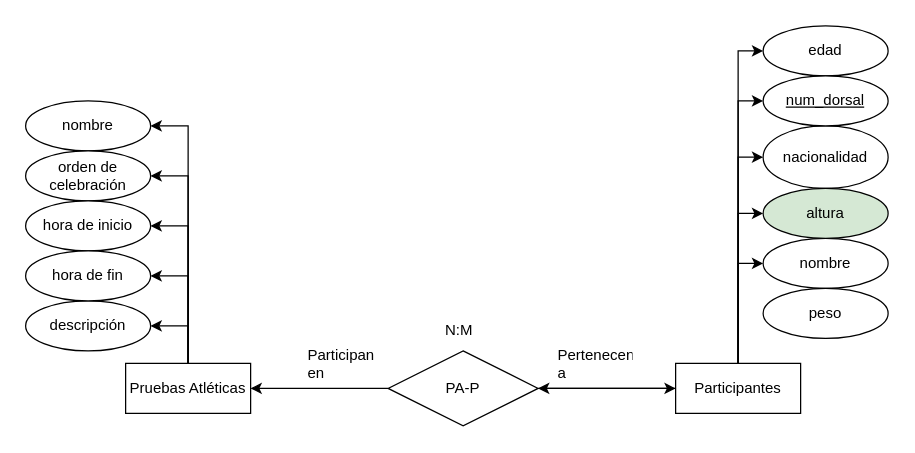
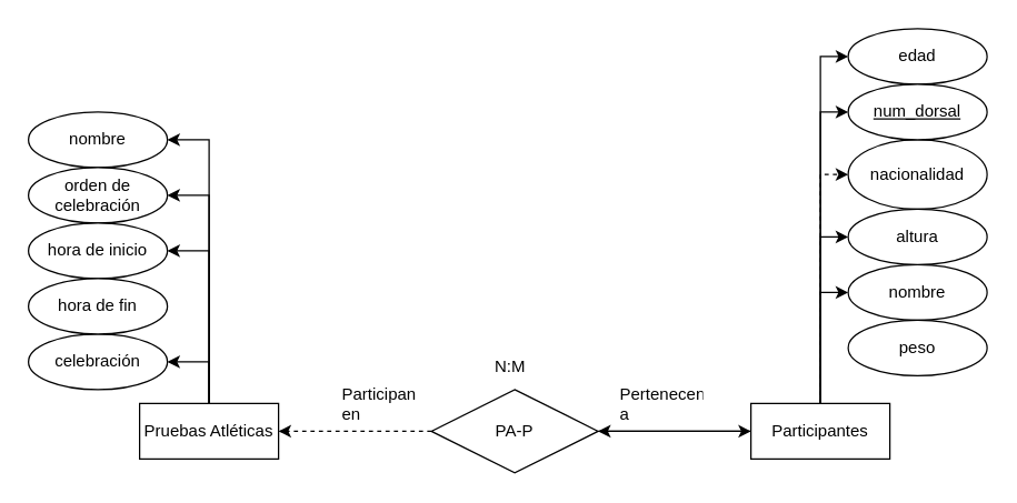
  <mxCell id="0" />
  <mxCell id="1" parent="0" />
  <mxCell id="2" style="edgeStyle=orthogonalEdgeStyle;rounded=0;orthogonalLoop=1;jettySize=auto;html=1;entryX=0;entryY=0.5;entryDx=0;entryDy=0;exitX=0.5;exitY=0;exitDx=0;exitDy=0;" edge="1" parent="1" source="31" target="30"><mxGeometry relative="1" as="geometry"><mxPoint x="590" y="290" as="sourcePoint" /></mxGeometry></mxCell>
- <mxCell id="3" style="edgeStyle=orthogonalEdgeStyle;rounded=0;orthogonalLoop=1;jettySize=auto;html=1;entryX=0;entryY=0.5;entryDx=0;entryDy=0;exitX=0.5;exitY=0;exitDx=0;exitDy=0;" edge="1" parent="1" source="31" target="18"><mxGeometry relative="1" as="geometry"><mxPoint x="590" y="290" as="sourcePoint" /></mxGeometry></mxCell>
+ <mxCell id="3" style="edgeStyle=orthogonalEdgeStyle;rounded=0;orthogonalLoop=1;jettySize=auto;html=1;entryX=0;entryY=0.5;entryDx=0;entryDy=0;exitX=0.5;exitY=0;exitDx=0;exitDy=0;dashed=1;" edge="1" parent="1" source="31" target="18"><mxGeometry relative="1" as="geometry"><mxPoint x="590" y="290" as="sourcePoint" /></mxGeometry></mxCell>
  <mxCell id="4" style="edgeStyle=orthogonalEdgeStyle;rounded=0;orthogonalLoop=1;jettySize=auto;html=1;entryX=0;entryY=0.5;entryDx=0;entryDy=0;exitX=0.5;exitY=0;exitDx=0;exitDy=0;" edge="1" parent="1" source="31" target="21"><mxGeometry relative="1" as="geometry"><mxPoint x="590" y="290" as="sourcePoint" /></mxGeometry></mxCell>
  <mxCell id="5" style="edgeStyle=orthogonalEdgeStyle;rounded=0;orthogonalLoop=1;jettySize=auto;html=1;entryX=0;entryY=0.5;entryDx=0;entryDy=0;exitX=0.5;exitY=0;exitDx=0;exitDy=0;" edge="1" parent="1" source="31" target="17"><mxGeometry relative="1" as="geometry"><mxPoint x="590" y="290" as="sourcePoint" /></mxGeometry></mxCell>
  <mxCell id="6" style="edgeStyle=orthogonalEdgeStyle;rounded=0;orthogonalLoop=1;jettySize=auto;html=1;" edge="1" parent="1" source="31" target="10"><mxGeometry relative="1" as="geometry"><mxPoint x="590" y="290" as="sourcePoint" /></mxGeometry></mxCell>
  <mxCell id="7" style="edgeStyle=orthogonalEdgeStyle;rounded=0;orthogonalLoop=1;jettySize=auto;html=1;entryX=0;entryY=0.5;entryDx=0;entryDy=0;exitX=0.5;exitY=0;exitDx=0;exitDy=0;" edge="1" parent="1" source="31" target="19"><mxGeometry relative="1" as="geometry"><mxPoint x="590" y="290" as="sourcePoint" /></mxGeometry></mxCell>
  <mxCell id="8" value="" style="edgeStyle=orthogonalEdgeStyle;rounded=0;orthogonalLoop=1;jettySize=auto;html=1;" parent="1" source="10" edge="1"><mxGeometry relative="1" as="geometry"><mxPoint x="540" y="310" as="targetPoint" /></mxGeometry></mxCell>
- <mxCell id="9" value="" style="edgeStyle=orthogonalEdgeStyle;rounded=0;orthogonalLoop=1;jettySize=auto;html=1;" parent="1" source="10" target="16" edge="1"><mxGeometry relative="1" as="geometry" /></mxCell>
+ <mxCell id="9" value="" style="edgeStyle=orthogonalEdgeStyle;rounded=0;orthogonalLoop=1;jettySize=auto;html=1;dashed=1;" parent="1" source="10" target="16" edge="1"><mxGeometry relative="1" as="geometry" /></mxCell>
  <mxCell id="10" value="PA-P" style="shape=rhombus;perimeter=rhombusPerimeter;whiteSpace=wrap;html=1;align=center;" parent="1" vertex="1"><mxGeometry x="310" y="280" width="120" height="60" as="geometry" /></mxCell>
  <mxCell id="11" style="edgeStyle=orthogonalEdgeStyle;rounded=0;orthogonalLoop=1;jettySize=auto;html=1;entryX=1;entryY=0.5;entryDx=0;entryDy=0;" edge="1" parent="1" source="16" target="22"><mxGeometry relative="1" as="geometry" /></mxCell>
  <mxCell id="12" style="edgeStyle=orthogonalEdgeStyle;rounded=0;orthogonalLoop=1;jettySize=auto;html=1;entryX=1;entryY=0.5;entryDx=0;entryDy=0;" edge="1" parent="1" source="16" target="23"><mxGeometry relative="1" as="geometry" /></mxCell>
  <mxCell id="13" style="edgeStyle=orthogonalEdgeStyle;rounded=0;orthogonalLoop=1;jettySize=auto;html=1;entryX=1;entryY=0.5;entryDx=0;entryDy=0;" edge="1" parent="1" source="16" target="25"><mxGeometry relative="1" as="geometry" /></mxCell>
- <mxCell id="14" style="edgeStyle=orthogonalEdgeStyle;rounded=0;orthogonalLoop=1;jettySize=auto;html=1;entryX=1;entryY=0.5;entryDx=0;entryDy=0;" edge="1" parent="1" source="16" target="26"><mxGeometry relative="1" as="geometry" /></mxCell>
  <mxCell id="15" style="edgeStyle=orthogonalEdgeStyle;rounded=0;orthogonalLoop=1;jettySize=auto;html=1;entryX=1;entryY=0.5;entryDx=0;entryDy=0;" edge="1" parent="1" source="16" target="24"><mxGeometry relative="1" as="geometry" /></mxCell>
  <mxCell id="16" value="Pruebas Atléticas" style="whiteSpace=wrap;html=1;align=center;" parent="1" vertex="1"><mxGeometry x="100" y="290" width="100" height="40" as="geometry" /></mxCell>
  <mxCell id="17" value="nombre" style="ellipse;whiteSpace=wrap;html=1;align=center;" parent="1" vertex="1"><mxGeometry x="610" y="190" width="100" height="40" as="geometry" /></mxCell>
  <mxCell id="18" value="nacionalidad" style="ellipse;whiteSpace=wrap;html=1;align=center;" parent="1" vertex="1"><mxGeometry x="610" y="100" width="100" height="50" as="geometry" /></mxCell>
  <mxCell id="19" value="edad" style="ellipse;whiteSpace=wrap;html=1;align=center;" parent="1" vertex="1"><mxGeometry x="610" y="20" width="100" height="40" as="geometry" /></mxCell>
  <mxCell id="20" value="peso" style="ellipse;whiteSpace=wrap;html=1;align=center;" parent="1" vertex="1"><mxGeometry x="610" y="230" width="100" height="40" as="geometry" /></mxCell>
- <mxCell id="21" value="altura" style="ellipse;whiteSpace=wrap;html=1;align=center;fillColor=#d5e8d4;" parent="1" vertex="1"><mxGeometry x="610" y="150" width="100" height="40" as="geometry" /></mxCell>
+ <mxCell id="21" value="altura" style="ellipse;whiteSpace=wrap;html=1;align=center;" parent="1" vertex="1"><mxGeometry x="610" y="150" width="100" height="40" as="geometry" /></mxCell>
  <mxCell id="22" value="nombre" style="ellipse;whiteSpace=wrap;html=1;align=center;" parent="1" vertex="1"><mxGeometry x="20" y="80" width="100" height="40" as="geometry" /></mxCell>
  <mxCell id="23" value="orden de celebración" style="ellipse;whiteSpace=wrap;html=1;align=center;" parent="1" vertex="1"><mxGeometry x="20" y="120" width="100" height="40" as="geometry" /></mxCell>
- <mxCell id="24" value="descripción" style="ellipse;whiteSpace=wrap;html=1;align=center;" parent="1" vertex="1"><mxGeometry x="20" y="240" width="100" height="40" as="geometry" /></mxCell>
+ <mxCell id="24" value="celebración" style="ellipse;whiteSpace=wrap;html=1;align=center;" parent="1" vertex="1"><mxGeometry x="20" y="240" width="100" height="40" as="geometry" /></mxCell>
  <mxCell id="25" value="hora de inicio" style="ellipse;whiteSpace=wrap;html=1;align=center;" parent="1" vertex="1"><mxGeometry x="20" y="160" width="100" height="40" as="geometry" /></mxCell>
  <mxCell id="26" value="hora de fin" style="ellipse;whiteSpace=wrap;html=1;align=center;" parent="1" vertex="1"><mxGeometry x="20" y="200" width="100" height="40" as="geometry" /></mxCell>
  <mxCell id="27" value="N:M" style="text;strokeColor=none;fillColor=none;spacingLeft=4;spacingRight=4;overflow=hidden;rotatable=0;points=[[0,0.5],[1,0.5]];portConstraint=eastwest;fontSize=12;whiteSpace=wrap;html=1;" parent="1" vertex="1"><mxGeometry x="350" y="250" width="40" height="30" as="geometry" /></mxCell>
  <mxCell id="28" value="Participan en" style="text;strokeColor=none;fillColor=none;spacingLeft=4;spacingRight=4;overflow=hidden;rotatable=0;points=[[0,0.5],[1,0.5]];portConstraint=eastwest;fontSize=12;whiteSpace=wrap;html=1;" parent="1" vertex="1"><mxGeometry x="240" y="270" width="70" height="30" as="geometry" /></mxCell>
  <mxCell id="29" value="Pertenecen a" style="text;strokeColor=none;fillColor=none;spacingLeft=4;spacingRight=4;overflow=hidden;rotatable=0;points=[[0,0.5],[1,0.5]];portConstraint=eastwest;fontSize=12;whiteSpace=wrap;html=1;" parent="1" vertex="1"><mxGeometry x="440" y="270" width="70" height="30" as="geometry" /></mxCell>
  <mxCell id="30" value="num_dorsal" style="ellipse;whiteSpace=wrap;html=1;align=center;fontStyle=4;" vertex="1" parent="1"><mxGeometry x="610" y="60" width="100" height="40" as="geometry" /></mxCell>
  <mxCell id="31" value="Participantes" style="whiteSpace=wrap;html=1;align=center;" vertex="1" parent="1"><mxGeometry x="540" y="290" width="100" height="40" as="geometry" /></mxCell>
